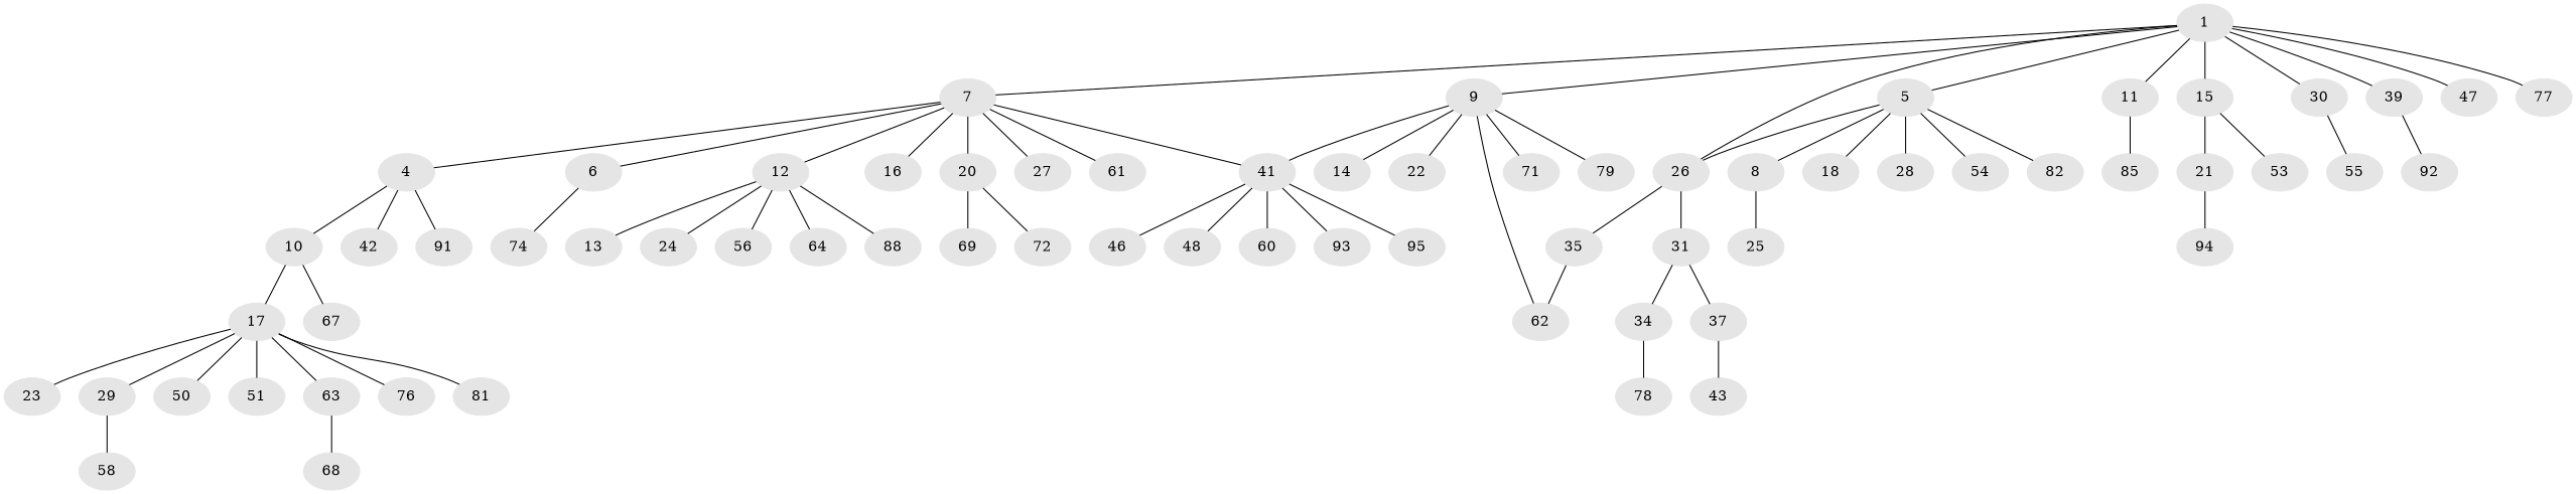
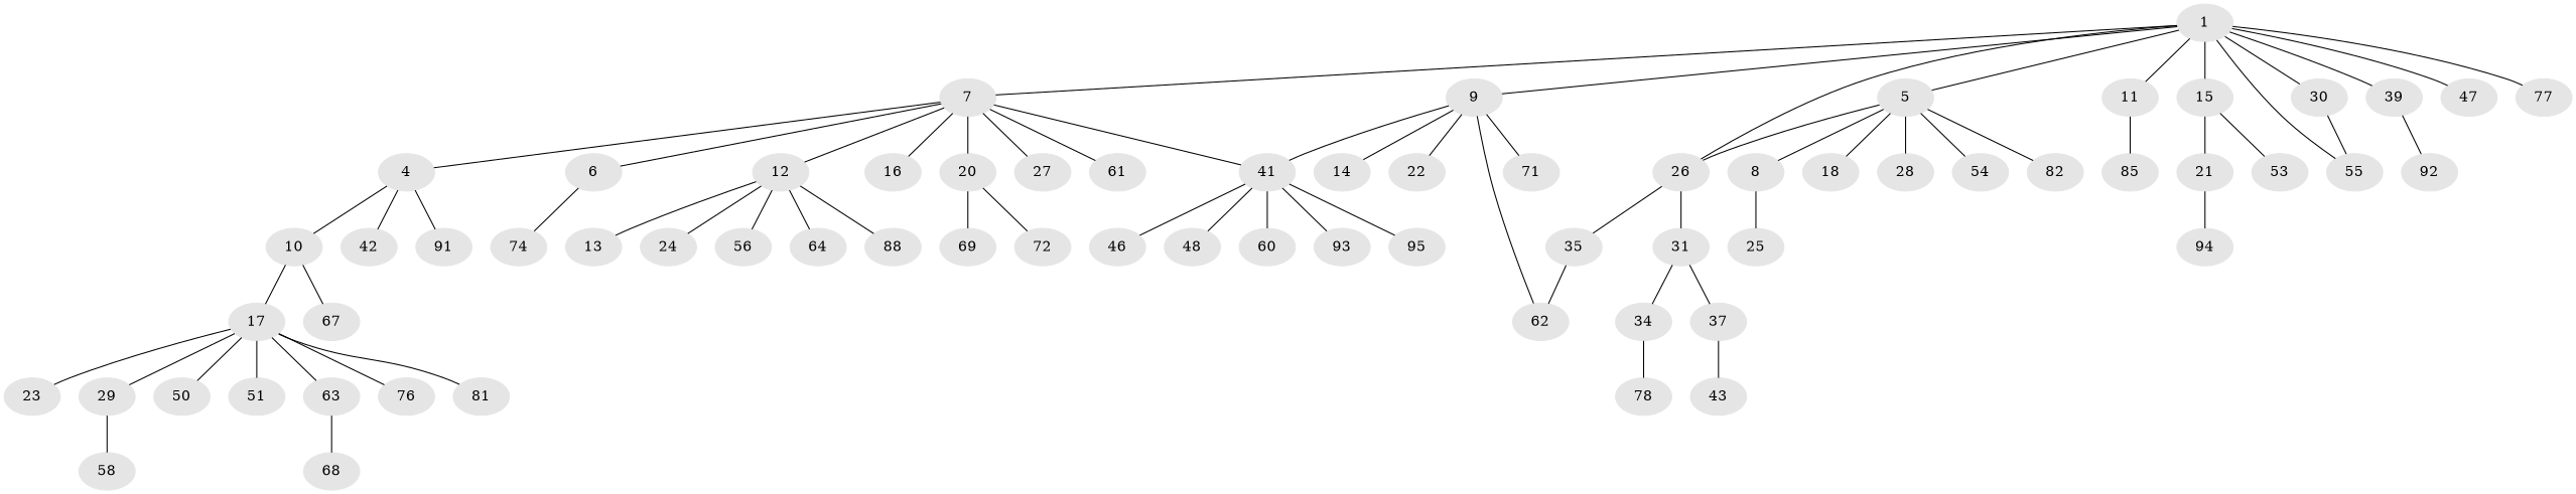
  graph {
    node [color=gray90 style=filled]
    1 [super="+3"]
    n2 [label=7 super="+73"]
    5 [super="+90"]
    9 [super="+33"]
    11
    15 [super="+40"]
    26 [super="+32"]
    30 [super="+75"]
    39 [super="+87"]
    47
    55 [super="+84"]
    77
    4 [super="+7"]
    6 [super="+66"]
    12 [super="+52"]
    16
    20 [super="+36"]
    27
    41 [super="+44"]
    61
    8
    18 [super="+83"]
    28
    54
    82
    14 [super="+45"]
    22
    62 [super="+80"]
    71
-   79
    85 [super="+86"]
    21 [super="+59"]
    53
    31 [super="+38"]
    35 [super="+70"]
    92
    10 [super="+57"]
    42
    91
    74
    13
    24
    56
    64 [super="+89"]
    88
    69
    72
    46
    48
    60
    93
    95
    17 [super="+19"]
    67
    25
    23
    29
    50
    51
    63 [super="+65"]
    76
    81
    94
    58
    68
    34
    37 [super="+49"]
    78
    43
    1 -- n2
    1 -- 5
    1 -- 9
    1 -- 11
    1 -- 15
    1 -- 26
    1 -- 30
    1 -- 39
    1 -- 47
+   1 -- 55
    1 -- 77
    n2 -- 4
    n2 -- 6
    n2 -- 12
    n2 -- 16
    n2 -- 20
    n2 -- 27
    n2 -- 41
    n2 -- 61
    5 -- 26
    5 -- 8
    5 -- 18
    5 -- 28
    5 -- 54
    5 -- 82
    9 -- 41
    9 -- 14
    9 -- 22
    9 -- 62
    9 -- 71
-   9 -- 79
    11 -- 85
    15 -- 21
    15 -- 53
    26 -- 31
    26 -- 35
    30 -- 55
    39 -- 92
    4 -- 10
    4 -- 42
    4 -- 91
    6 -- 74
    12 -- 13
    12 -- 24
    12 -- 56
    12 -- 64
    12 -- 88
    20 -- 69
    20 -- 72
    41 -- 46
    41 -- 48
    41 -- 60
    41 -- 93
    41 -- 95
    8 -- 25
    21 -- 94
    31 -- 34
    31 -- 37
    35 -- 62
    10 -- 17
    10 -- 67
    17 -- 23
    17 -- 29
    17 -- 50
    17 -- 51
    17 -- 63
    17 -- 76
    17 -- 81
    29 -- 58
    63 -- 68
    34 -- 78
    37 -- 43
  }
